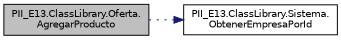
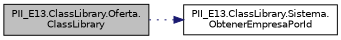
  digraph {
    rankdir=LR
    node [color=black fontname=Helvetica fontsize=10 shape=record style=filled]
-   n1 [fillcolor=grey75 fontcolor=black height=0.2 label="PII_E13.ClassLibrary.Oferta.\lAgregarProducto" width=0.4]
+   n1 [fillcolor=grey75 fontcolor=black height=0.2 label="PII_E13.ClassLibrary.Oferta.\lClassLibrary" width=0.4]
    n2 [fillcolor=white height=0.2 label="PII_E13.ClassLibrary.Sistema.\lObtenerEmpresaPorId" width=0.4]
    n1 -> n2 [color=midnightblue fontname=Helvetica fontsize=10 labelfontname=Helvetica labelfontsize=10 style=dotted]
  }
